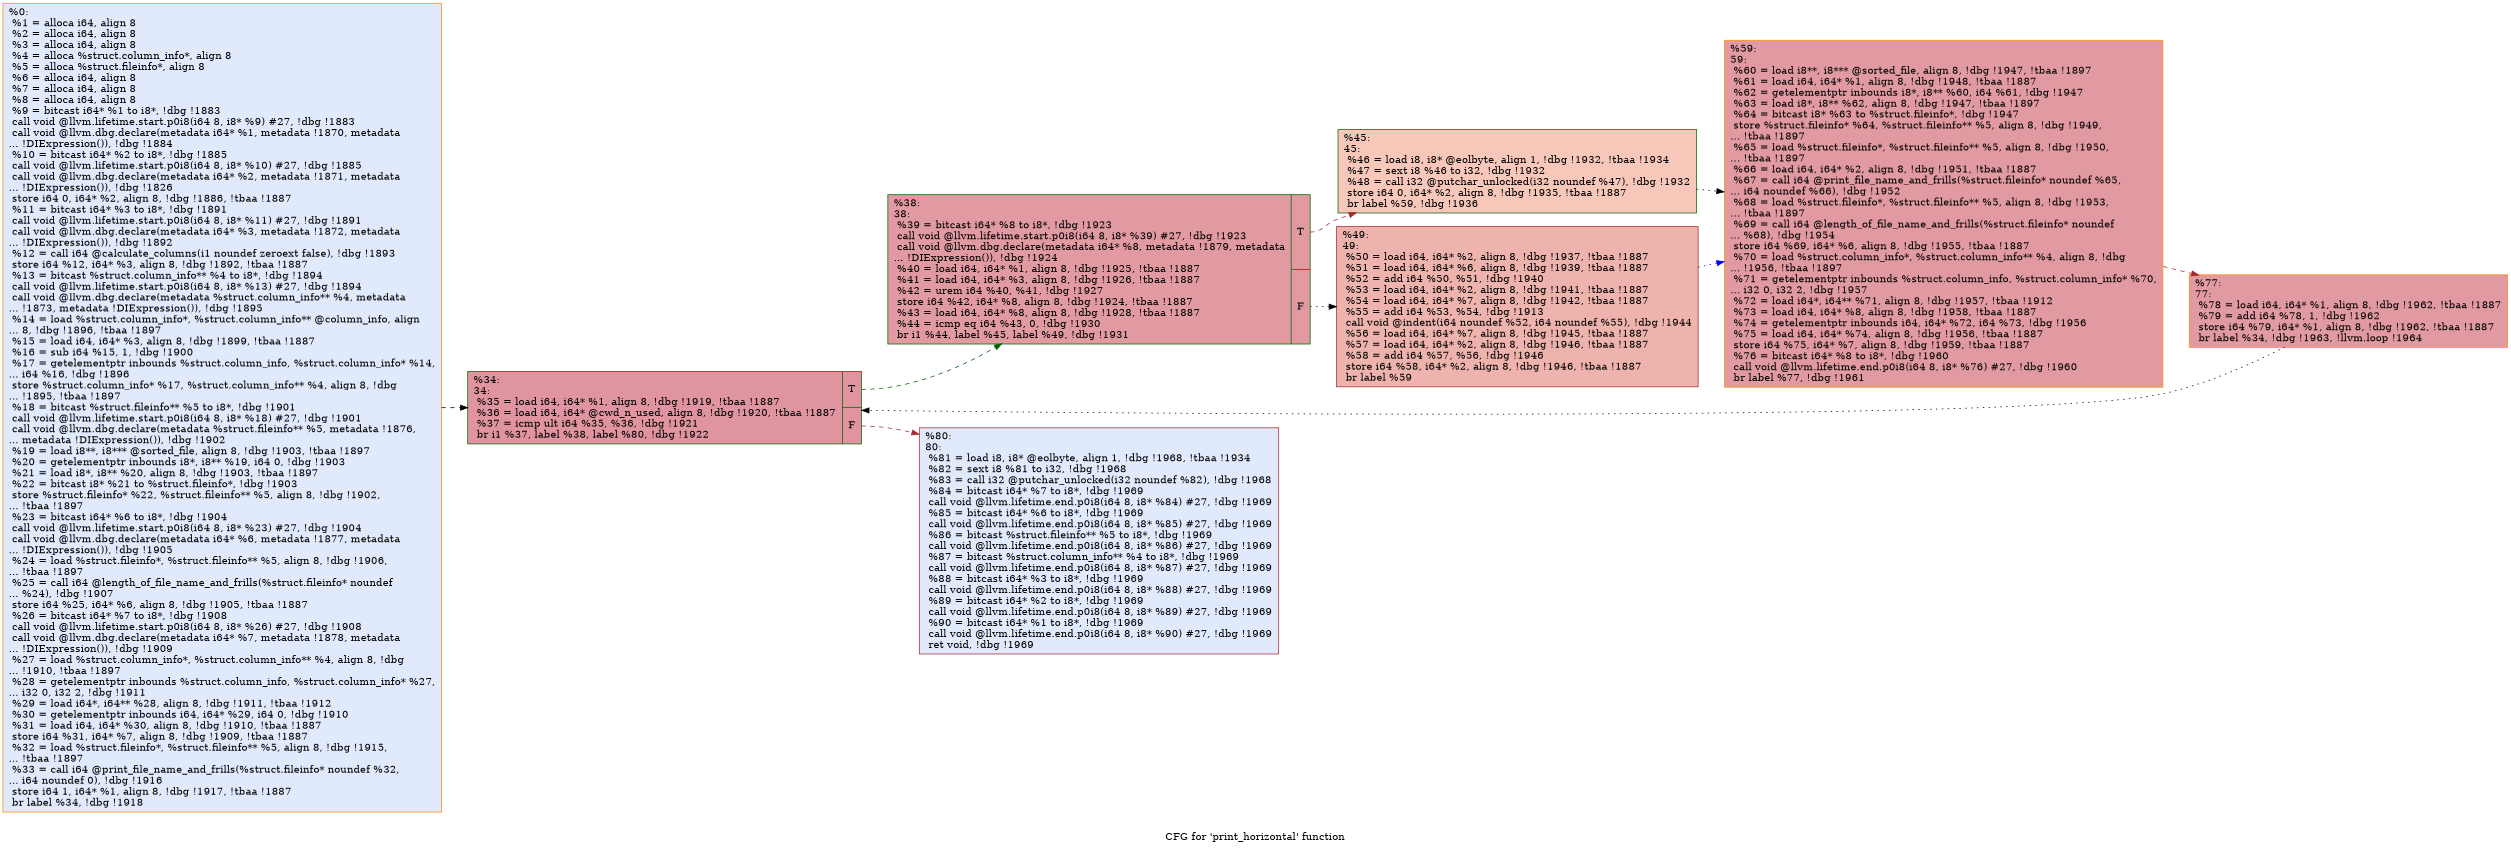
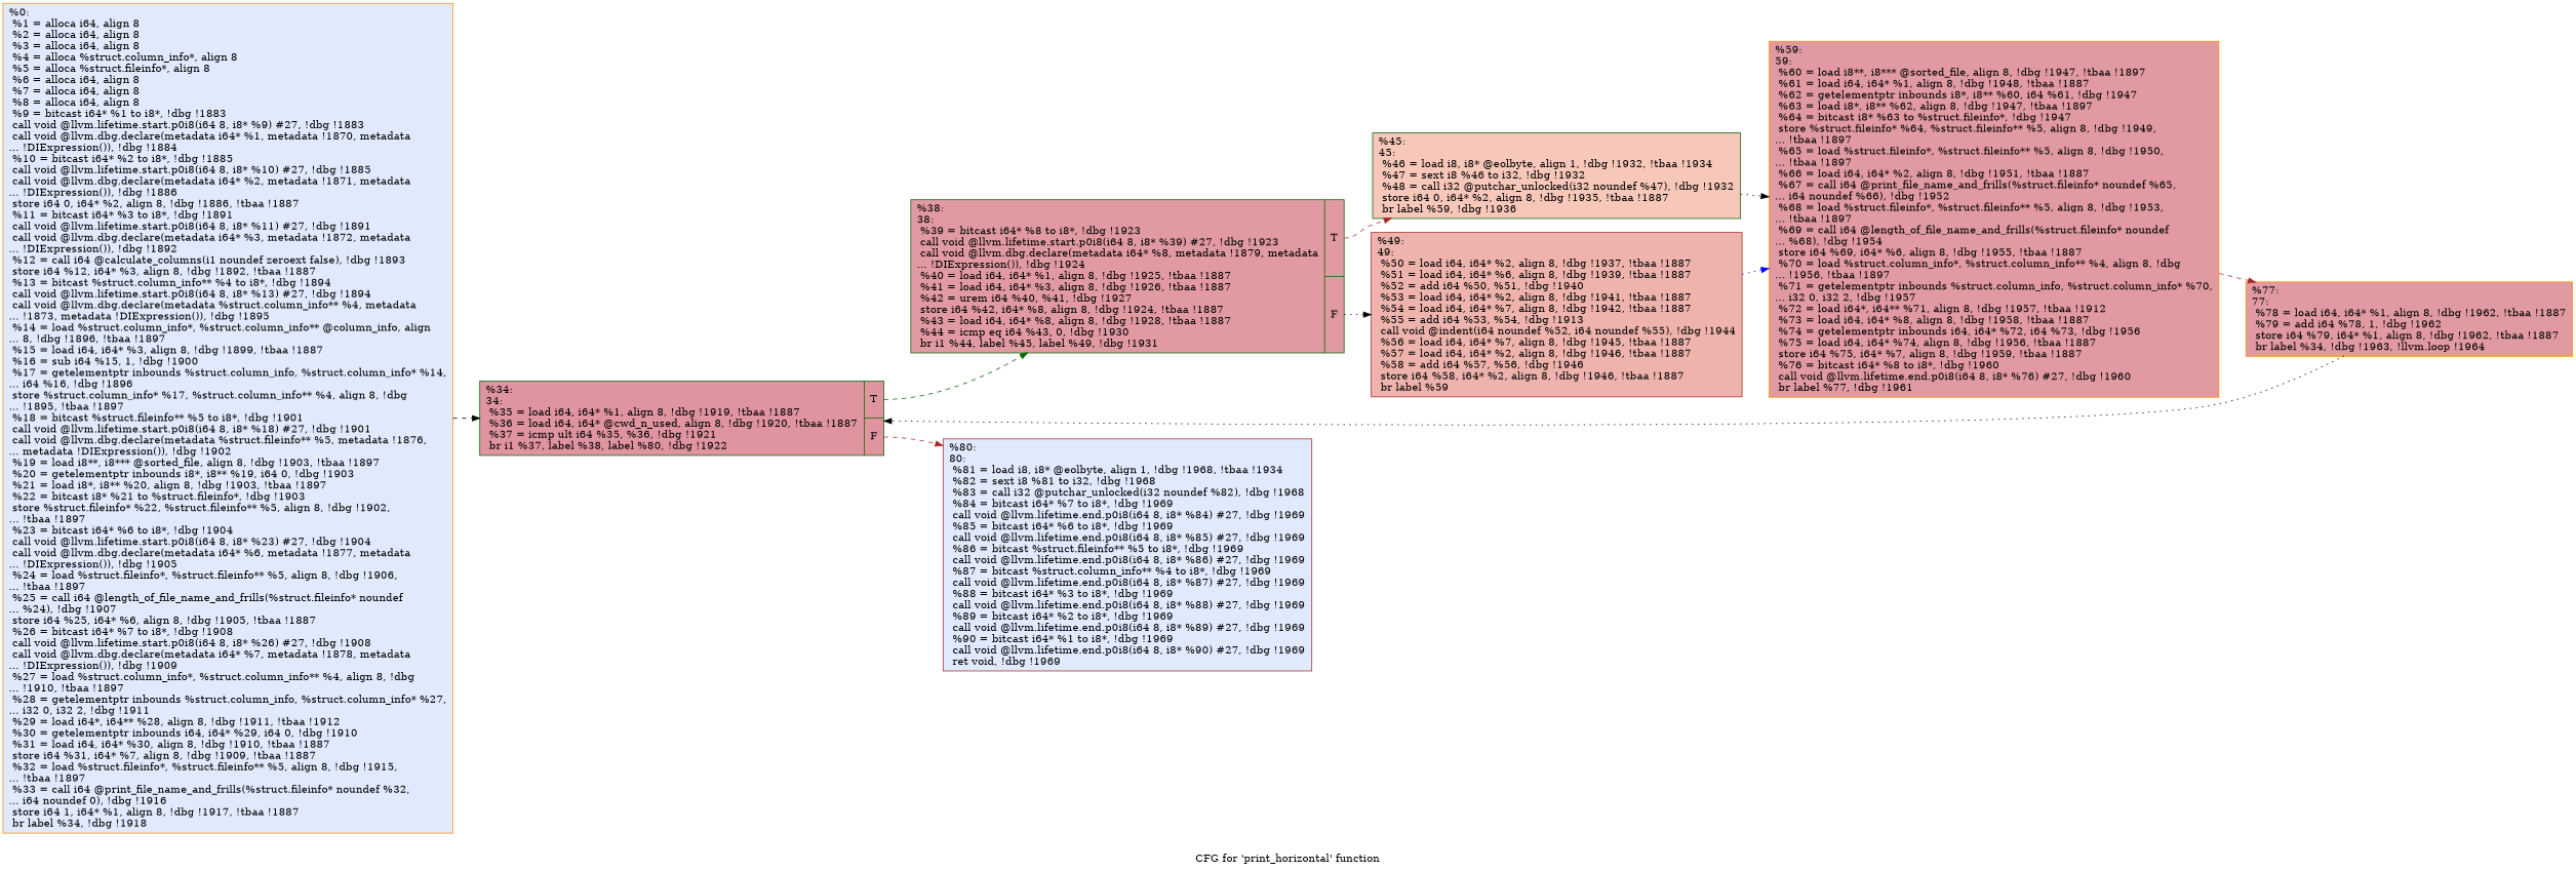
  digraph {
    label="CFG for 'print_horizontal' function"
    rankdir=LR
    node [color=darkorange fillcolor="#bb1b2c70" shape=record style=filled]
    edge [color=black style=dashed]
-   n1 [fillcolor="#b9d0f970" label="{%0:\l  %1 = alloca i64, align 8\l  %2 = alloca i64, align 8\l  %3 = alloca i64, align 8\l  %4 = alloca %struct.column_info*, align 8\l  %5 = alloca %struct.fileinfo*, align 8\l  %6 = alloca i64, align 8\l  %7 = alloca i64, align 8\l  %8 = alloca i64, align 8\l  %9 = bitcast i64* %1 to i8*, !dbg !1883\l  call void @llvm.lifetime.start.p0i8(i64 8, i8* %9) #27, !dbg !1883\l  call void @llvm.dbg.declare(metadata i64* %1, metadata !1870, metadata\l... !DIExpression()), !dbg !1884\l  %10 = bitcast i64* %2 to i8*, !dbg !1885\l  call void @llvm.lifetime.start.p0i8(i64 8, i8* %10) #27, !dbg !1885\l  call void @llvm.dbg.declare(metadata i64* %2, metadata !1871, metadata\l... !DIExpression()), !dbg !1826\l  store i64 0, i64* %2, align 8, !dbg !1886, !tbaa !1887\l  %11 = bitcast i64* %3 to i8*, !dbg !1891\l  call void @llvm.lifetime.start.p0i8(i64 8, i8* %11) #27, !dbg !1891\l  call void @llvm.dbg.declare(metadata i64* %3, metadata !1872, metadata\l... !DIExpression()), !dbg !1892\l  %12 = call i64 @calculate_columns(i1 noundef zeroext false), !dbg !1893\l  store i64 %12, i64* %3, align 8, !dbg !1892, !tbaa !1887\l  %13 = bitcast %struct.column_info** %4 to i8*, !dbg !1894\l  call void @llvm.lifetime.start.p0i8(i64 8, i8* %13) #27, !dbg !1894\l  call void @llvm.dbg.declare(metadata %struct.column_info** %4, metadata\l... !1873, metadata !DIExpression()), !dbg !1895\l  %14 = load %struct.column_info*, %struct.column_info** @column_info, align\l... 8, !dbg !1896, !tbaa !1897\l  %15 = load i64, i64* %3, align 8, !dbg !1899, !tbaa !1887\l  %16 = sub i64 %15, 1, !dbg !1900\l  %17 = getelementptr inbounds %struct.column_info, %struct.column_info* %14,\l... i64 %16, !dbg !1896\l  store %struct.column_info* %17, %struct.column_info** %4, align 8, !dbg\l... !1895, !tbaa !1897\l  %18 = bitcast %struct.fileinfo** %5 to i8*, !dbg !1901\l  call void @llvm.lifetime.start.p0i8(i64 8, i8* %18) #27, !dbg !1901\l  call void @llvm.dbg.declare(metadata %struct.fileinfo** %5, metadata !1876,\l... metadata !DIExpression()), !dbg !1902\l  %19 = load i8**, i8*** @sorted_file, align 8, !dbg !1903, !tbaa !1897\l  %20 = getelementptr inbounds i8*, i8** %19, i64 0, !dbg !1903\l  %21 = load i8*, i8** %20, align 8, !dbg !1903, !tbaa !1897\l  %22 = bitcast i8* %21 to %struct.fileinfo*, !dbg !1903\l  store %struct.fileinfo* %22, %struct.fileinfo** %5, align 8, !dbg !1902,\l... !tbaa !1897\l  %23 = bitcast i64* %6 to i8*, !dbg !1904\l  call void @llvm.lifetime.start.p0i8(i64 8, i8* %23) #27, !dbg !1904\l  call void @llvm.dbg.declare(metadata i64* %6, metadata !1877, metadata\l... !DIExpression()), !dbg !1905\l  %24 = load %struct.fileinfo*, %struct.fileinfo** %5, align 8, !dbg !1906,\l... !tbaa !1897\l  %25 = call i64 @length_of_file_name_and_frills(%struct.fileinfo* noundef\l... %24), !dbg !1907\l  store i64 %25, i64* %6, align 8, !dbg !1905, !tbaa !1887\l  %26 = bitcast i64* %7 to i8*, !dbg !1908\l  call void @llvm.lifetime.start.p0i8(i64 8, i8* %26) #27, !dbg !1908\l  call void @llvm.dbg.declare(metadata i64* %7, metadata !1878, metadata\l... !DIExpression()), !dbg !1909\l  %27 = load %struct.column_info*, %struct.column_info** %4, align 8, !dbg\l... !1910, !tbaa !1897\l  %28 = getelementptr inbounds %struct.column_info, %struct.column_info* %27,\l... i32 0, i32 2, !dbg !1911\l  %29 = load i64*, i64** %28, align 8, !dbg !1911, !tbaa !1912\l  %30 = getelementptr inbounds i64, i64* %29, i64 0, !dbg !1910\l  %31 = load i64, i64* %30, align 8, !dbg !1910, !tbaa !1887\l  store i64 %31, i64* %7, align 8, !dbg !1909, !tbaa !1887\l  %32 = load %struct.fileinfo*, %struct.fileinfo** %5, align 8, !dbg !1915,\l... !tbaa !1897\l  %33 = call i64 @print_file_name_and_frills(%struct.fileinfo* noundef %32,\l... i64 noundef 0), !dbg !1916\l  store i64 1, i64* %1, align 8, !dbg !1917, !tbaa !1887\l  br label %34, !dbg !1918\l}"]
+   n1 [fillcolor="#b9d0f970" label="{%0:\l  %1 = alloca i64, align 8\l  %2 = alloca i64, align 8\l  %3 = alloca i64, align 8\l  %4 = alloca %struct.column_info*, align 8\l  %5 = alloca %struct.fileinfo*, align 8\l  %6 = alloca i64, align 8\l  %7 = alloca i64, align 8\l  %8 = alloca i64, align 8\l  %9 = bitcast i64* %1 to i8*, !dbg !1883\l  call void @llvm.lifetime.start.p0i8(i64 8, i8* %9) #27, !dbg !1883\l  call void @llvm.dbg.declare(metadata i64* %1, metadata !1870, metadata\l... !DIExpression()), !dbg !1884\l  %10 = bitcast i64* %2 to i8*, !dbg !1885\l  call void @llvm.lifetime.start.p0i8(i64 8, i8* %10) #27, !dbg !1885\l  call void @llvm.dbg.declare(metadata i64* %2, metadata !1871, metadata\l... !DIExpression()), !dbg !1886\l  store i64 0, i64* %2, align 8, !dbg !1886, !tbaa !1887\l  %11 = bitcast i64* %3 to i8*, !dbg !1891\l  call void @llvm.lifetime.start.p0i8(i64 8, i8* %11) #27, !dbg !1891\l  call void @llvm.dbg.declare(metadata i64* %3, metadata !1872, metadata\l... !DIExpression()), !dbg !1892\l  %12 = call i64 @calculate_columns(i1 noundef zeroext false), !dbg !1893\l  store i64 %12, i64* %3, align 8, !dbg !1892, !tbaa !1887\l  %13 = bitcast %struct.column_info** %4 to i8*, !dbg !1894\l  call void @llvm.lifetime.start.p0i8(i64 8, i8* %13) #27, !dbg !1894\l  call void @llvm.dbg.declare(metadata %struct.column_info** %4, metadata\l... !1873, metadata !DIExpression()), !dbg !1895\l  %14 = load %struct.column_info*, %struct.column_info** @column_info, align\l... 8, !dbg !1896, !tbaa !1897\l  %15 = load i64, i64* %3, align 8, !dbg !1899, !tbaa !1887\l  %16 = sub i64 %15, 1, !dbg !1900\l  %17 = getelementptr inbounds %struct.column_info, %struct.column_info* %14,\l... i64 %16, !dbg !1896\l  store %struct.column_info* %17, %struct.column_info** %4, align 8, !dbg\l... !1895, !tbaa !1897\l  %18 = bitcast %struct.fileinfo** %5 to i8*, !dbg !1901\l  call void @llvm.lifetime.start.p0i8(i64 8, i8* %18) #27, !dbg !1901\l  call void @llvm.dbg.declare(metadata %struct.fileinfo** %5, metadata !1876,\l... metadata !DIExpression()), !dbg !1902\l  %19 = load i8**, i8*** @sorted_file, align 8, !dbg !1903, !tbaa !1897\l  %20 = getelementptr inbounds i8*, i8** %19, i64 0, !dbg !1903\l  %21 = load i8*, i8** %20, align 8, !dbg !1903, !tbaa !1897\l  %22 = bitcast i8* %21 to %struct.fileinfo*, !dbg !1903\l  store %struct.fileinfo* %22, %struct.fileinfo** %5, align 8, !dbg !1902,\l... !tbaa !1897\l  %23 = bitcast i64* %6 to i8*, !dbg !1904\l  call void @llvm.lifetime.start.p0i8(i64 8, i8* %23) #27, !dbg !1904\l  call void @llvm.dbg.declare(metadata i64* %6, metadata !1877, metadata\l... !DIExpression()), !dbg !1905\l  %24 = load %struct.fileinfo*, %struct.fileinfo** %5, align 8, !dbg !1906,\l... !tbaa !1897\l  %25 = call i64 @length_of_file_name_and_frills(%struct.fileinfo* noundef\l... %24), !dbg !1907\l  store i64 %25, i64* %6, align 8, !dbg !1905, !tbaa !1887\l  %26 = bitcast i64* %7 to i8*, !dbg !1908\l  call void @llvm.lifetime.start.p0i8(i64 8, i8* %26) #27, !dbg !1908\l  call void @llvm.dbg.declare(metadata i64* %7, metadata !1878, metadata\l... !DIExpression()), !dbg !1909\l  %27 = load %struct.column_info*, %struct.column_info** %4, align 8, !dbg\l... !1910, !tbaa !1897\l  %28 = getelementptr inbounds %struct.column_info, %struct.column_info* %27,\l... i32 0, i32 2, !dbg !1911\l  %29 = load i64*, i64** %28, align 8, !dbg !1911, !tbaa !1912\l  %30 = getelementptr inbounds i64, i64* %29, i64 0, !dbg !1910\l  %31 = load i64, i64* %30, align 8, !dbg !1910, !tbaa !1887\l  store i64 %31, i64* %7, align 8, !dbg !1909, !tbaa !1887\l  %32 = load %struct.fileinfo*, %struct.fileinfo** %5, align 8, !dbg !1915,\l... !tbaa !1897\l  %33 = call i64 @print_file_name_and_frills(%struct.fileinfo* noundef %32,\l... i64 noundef 0), !dbg !1916\l  store i64 1, i64* %1, align 8, !dbg !1917, !tbaa !1887\l  br label %34, !dbg !1918\l}"]
    n2 [color=darkgreen fillcolor="#b70d2870" label="{%34:\l34:                                               \l  %35 = load i64, i64* %1, align 8, !dbg !1919, !tbaa !1887\l  %36 = load i64, i64* @cwd_n_used, align 8, !dbg !1920, !tbaa !1887\l  %37 = icmp ult i64 %35, %36, !dbg !1921\l  br i1 %37, label %38, label %80, !dbg !1922\l|{<s0>T|<s1>F}}"]
    n3 [color=darkgreen label="{%38:\l38:                                               \l  %39 = bitcast i64* %8 to i8*, !dbg !1923\l  call void @llvm.lifetime.start.p0i8(i64 8, i8* %39) #27, !dbg !1923\l  call void @llvm.dbg.declare(metadata i64* %8, metadata !1879, metadata\l... !DIExpression()), !dbg !1924\l  %40 = load i64, i64* %1, align 8, !dbg !1925, !tbaa !1887\l  %41 = load i64, i64* %3, align 8, !dbg !1926, !tbaa !1887\l  %42 = urem i64 %40, %41, !dbg !1927\l  store i64 %42, i64* %8, align 8, !dbg !1924, !tbaa !1887\l  %43 = load i64, i64* %8, align 8, !dbg !1928, !tbaa !1887\l  %44 = icmp eq i64 %43, 0, !dbg !1930\l  br i1 %44, label %45, label %49, !dbg !1931\l|{<s0>T|<s1>F}}"]
    n4 [color=brown fillcolor="#b9d0f970" label="{%80:\l80:                                               \l  %81 = load i8, i8* @eolbyte, align 1, !dbg !1968, !tbaa !1934\l  %82 = sext i8 %81 to i32, !dbg !1968\l  %83 = call i32 @putchar_unlocked(i32 noundef %82), !dbg !1968\l  %84 = bitcast i64* %7 to i8*, !dbg !1969\l  call void @llvm.lifetime.end.p0i8(i64 8, i8* %84) #27, !dbg !1969\l  %85 = bitcast i64* %6 to i8*, !dbg !1969\l  call void @llvm.lifetime.end.p0i8(i64 8, i8* %85) #27, !dbg !1969\l  %86 = bitcast %struct.fileinfo** %5 to i8*, !dbg !1969\l  call void @llvm.lifetime.end.p0i8(i64 8, i8* %86) #27, !dbg !1969\l  %87 = bitcast %struct.column_info** %4 to i8*, !dbg !1969\l  call void @llvm.lifetime.end.p0i8(i64 8, i8* %87) #27, !dbg !1969\l  %88 = bitcast i64* %3 to i8*, !dbg !1969\l  call void @llvm.lifetime.end.p0i8(i64 8, i8* %88) #27, !dbg !1969\l  %89 = bitcast i64* %2 to i8*, !dbg !1969\l  call void @llvm.lifetime.end.p0i8(i64 8, i8* %89) #27, !dbg !1969\l  %90 = bitcast i64* %1 to i8*, !dbg !1969\l  call void @llvm.lifetime.end.p0i8(i64 8, i8* %90) #27, !dbg !1969\l  ret void, !dbg !1969\l}"]
    n5 [color=darkgreen fillcolor="#ec7f6370" label="{%45:\l45:                                               \l  %46 = load i8, i8* @eolbyte, align 1, !dbg !1932, !tbaa !1934\l  %47 = sext i8 %46 to i32, !dbg !1932\l  %48 = call i32 @putchar_unlocked(i32 noundef %47), !dbg !1932\l  store i64 0, i64* %2, align 8, !dbg !1935, !tbaa !1887\l  br label %59, !dbg !1936\l}"]
    n6 [color=brown fillcolor="#d6524470" label="{%49:\l49:                                               \l  %50 = load i64, i64* %2, align 8, !dbg !1937, !tbaa !1887\l  %51 = load i64, i64* %6, align 8, !dbg !1939, !tbaa !1887\l  %52 = add i64 %50, %51, !dbg !1940\l  %53 = load i64, i64* %2, align 8, !dbg !1941, !tbaa !1887\l  %54 = load i64, i64* %7, align 8, !dbg !1942, !tbaa !1887\l  %55 = add i64 %53, %54, !dbg !1913\l  call void @indent(i64 noundef %52, i64 noundef %55), !dbg !1944\l  %56 = load i64, i64* %7, align 8, !dbg !1945, !tbaa !1887\l  %57 = load i64, i64* %2, align 8, !dbg !1946, !tbaa !1887\l  %58 = add i64 %57, %56, !dbg !1946\l  store i64 %58, i64* %2, align 8, !dbg !1946, !tbaa !1887\l  br label %59\l}"]
    n7 [label="{%59:\l59:                                               \l  %60 = load i8**, i8*** @sorted_file, align 8, !dbg !1947, !tbaa !1897\l  %61 = load i64, i64* %1, align 8, !dbg !1948, !tbaa !1887\l  %62 = getelementptr inbounds i8*, i8** %60, i64 %61, !dbg !1947\l  %63 = load i8*, i8** %62, align 8, !dbg !1947, !tbaa !1897\l  %64 = bitcast i8* %63 to %struct.fileinfo*, !dbg !1947\l  store %struct.fileinfo* %64, %struct.fileinfo** %5, align 8, !dbg !1949,\l... !tbaa !1897\l  %65 = load %struct.fileinfo*, %struct.fileinfo** %5, align 8, !dbg !1950,\l... !tbaa !1897\l  %66 = load i64, i64* %2, align 8, !dbg !1951, !tbaa !1887\l  %67 = call i64 @print_file_name_and_frills(%struct.fileinfo* noundef %65,\l... i64 noundef %66), !dbg !1952\l  %68 = load %struct.fileinfo*, %struct.fileinfo** %5, align 8, !dbg !1953,\l... !tbaa !1897\l  %69 = call i64 @length_of_file_name_and_frills(%struct.fileinfo* noundef\l... %68), !dbg !1954\l  store i64 %69, i64* %6, align 8, !dbg !1955, !tbaa !1887\l  %70 = load %struct.column_info*, %struct.column_info** %4, align 8, !dbg\l... !1956, !tbaa !1897\l  %71 = getelementptr inbounds %struct.column_info, %struct.column_info* %70,\l... i32 0, i32 2, !dbg !1957\l  %72 = load i64*, i64** %71, align 8, !dbg !1957, !tbaa !1912\l  %73 = load i64, i64* %8, align 8, !dbg !1958, !tbaa !1887\l  %74 = getelementptr inbounds i64, i64* %72, i64 %73, !dbg !1956\l  %75 = load i64, i64* %74, align 8, !dbg !1956, !tbaa !1887\l  store i64 %75, i64* %7, align 8, !dbg !1959, !tbaa !1887\l  %76 = bitcast i64* %8 to i8*, !dbg !1960\l  call void @llvm.lifetime.end.p0i8(i64 8, i8* %76) #27, !dbg !1960\l  br label %77, !dbg !1961\l}"]
    n8 [label="{%77:\l77:                                               \l  %78 = load i64, i64* %1, align 8, !dbg !1962, !tbaa !1887\l  %79 = add i64 %78, 1, !dbg !1962\l  store i64 %79, i64* %1, align 8, !dbg !1962, !tbaa !1887\l  br label %34, !dbg !1963, !llvm.loop !1964\l}"]
    n1 -> n2
    n2 -> n3 [color=darkgreen tailport=s0]
    n2 -> n4 [color=brown tailport=s1]
    n3 -> n5 [color=brown tailport=s0]
    n3 -> n6 [style=dotted tailport=s1]
    n5 -> n7 [style=dotted]
    n6 -> n7 [color=blue style=dotted]
    n7 -> n8 [color=brown]
    n8 -> n2 [style=dotted]
  }
